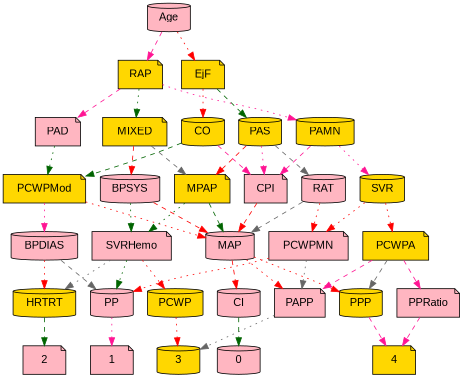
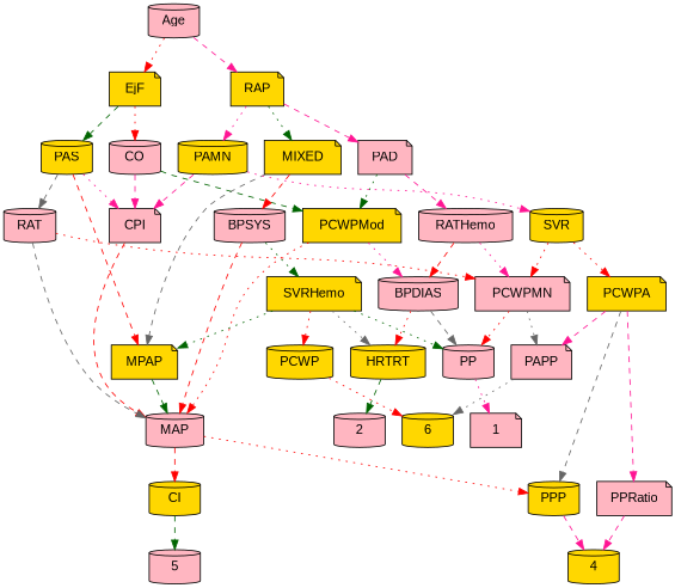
  strict digraph {
    fontname="Liberation Sans"
    node [fillcolor=lightpink fontname="Liberation Sans" shape=cylinder style=filled]
    edge [color=red fontname="Liberation Sans" style=dotted]
    1 [height=0.5 shape=note width=0.75]
-   2 [height=0.5 shape=note width=0.75]
-   3 [fillcolor=gold height=0.5 width=0.75]
-   4 [fillcolor=gold height=0.5 shape=note width=0.75]
-   5 [height=0.5 width=0.75 label=0]
+   2 [height=0.5 width=0.75]
+   3 [fillcolor=gold height=0.5 width=0.75 label=6]
+   4 [fillcolor=gold height=0.5 width=0.75]
+   5 [height=0.5 width=0.75]
    Age [height=0.5 width=0.75]
    EjF [fillcolor=gold height=0.5 shape=note width=0.75]
    RAP [fillcolor=gold height=0.5 shape=note width=0.77632]
-   CO [fillcolor=gold height=0.5 width=0.75]
+   CO [height=0.5 width=0.75]
    PAS [fillcolor=gold height=0.5 width=0.75]
    MIXED [fillcolor=gold height=0.5 shape=note width=1.1193]
    PAD [height=0.5 shape=note width=0.79437]
    PAMN [fillcolor=gold height=0.5 width=1.011]
    PCWPMod [fillcolor=gold height=0.5 shape=note width=1.4443]
    CPI [height=0.5 shape=note width=0.75]
    MPAP [fillcolor=gold height=0.5 shape=note width=0.97491]
    RAT [height=0.5 width=0.75827]
    BPSYS [height=0.5 width=1.0471]
+   RATHemo [height=0.5 width=1.3721]
    SVR [fillcolor=gold height=0.5 width=0.77632]
    MAP [height=0.5 width=0.84854]
    BPDIAS [height=0.5 width=1.1735]
-   SVRHemo [height=0.5 shape=note width=1.3902]
+   SVRHemo [fillcolor=gold height=0.5 shape=note width=1.3902]
    PCWPMN [height=0.5 shape=note width=1.3902]
    PCWPA [fillcolor=gold height=0.5 shape=note width=1.1555]
    PP [height=0.5 width=0.75]
    PCWP [fillcolor=gold height=0.5 width=0.97491]
    HRTRT [fillcolor=gold height=0.5 width=1.1013]
    PPP [fillcolor=gold height=0.5 width=0.75]
    PAPP [height=0.5 shape=note width=0.88464]
-   CI [height=0.5 width=0.75]
+   CI [fillcolor=gold height=0.5 width=0.75]
    PPRatio [height=0.5 shape=note width=1.1013]
    Age -> EjF
    Age -> RAP [color=deeppink style=dashed]
    EjF -> CO
    EjF -> PAS [color=darkgreen style=dashed]
    RAP -> MIXED [color=darkgreen]
    RAP -> PAD [color=deeppink style=dashed]
    RAP -> PAMN [color=deeppink]
    CO -> PCWPMod [color=darkgreen style=dashed]
    CO -> CPI [color=deeppink style=dashed]
    PAS -> CPI [color=deeppink]
    PAS -> MPAP [style=dashed]
    PAS -> RAT [color=gray40 style=dashed]
    MIXED -> MPAP [color=gray40 style=dashed]
    MIXED -> BPSYS [style=dashed]
    PAD -> PCWPMod [color=darkgreen]
+   PAD -> RATHemo [color=deeppink style=dashed]
    PAMN -> CPI [color=deeppink style=dashed]
    PAMN -> SVR [color=deeppink]
    PCWPMod -> MAP
    PCWPMod -> BPDIAS [color=deeppink]
    CPI -> MAP [style=dashed]
    MPAP -> MAP [color=darkgreen style=dashed]
-   MPAP -> SVRHemo [color=darkgreen]
+   SVRHemo -> MPAP [color=darkgreen]
    RAT -> MAP [color=gray40 style=dashed]
    RAT -> PCWPMN
    BPSYS -> MAP [style=dashed]
    BPSYS -> SVRHemo [color=darkgreen]
+   RATHemo -> BPDIAS [style=dashed]
+   RATHemo -> PCWPMN [color=deeppink]
    SVR -> PCWPMN
    SVR -> PCWPA
    MAP -> PPP
-   MAP -> PAPP
    MAP -> CI [style=dashed]
    BPDIAS -> PP [color=gray40 style=dashed]
    BPDIAS -> HRTRT
    SVRHemo -> PP [color=darkgreen]
    SVRHemo -> PCWP
    SVRHemo -> HRTRT [color=gray40]
    PCWPMN -> PP
    PCWPMN -> PAPP [color=gray40]
    PCWPA -> PPP [color=gray40 style=dashed]
    PCWPA -> PAPP [color=deeppink style=dashed]
    PCWPA -> PPRatio [color=deeppink style=dashed]
    PP -> 1 [color=deeppink]
    PCWP -> 3
    HRTRT -> 2 [color=darkgreen style=dashed]
    PPP -> 4 [color=deeppink style=dashed]
    PAPP -> 3 [color=gray40]
    CI -> 5 [color=darkgreen style=dashed]
    PPRatio -> 4 [color=deeppink style=dashed]
  }
